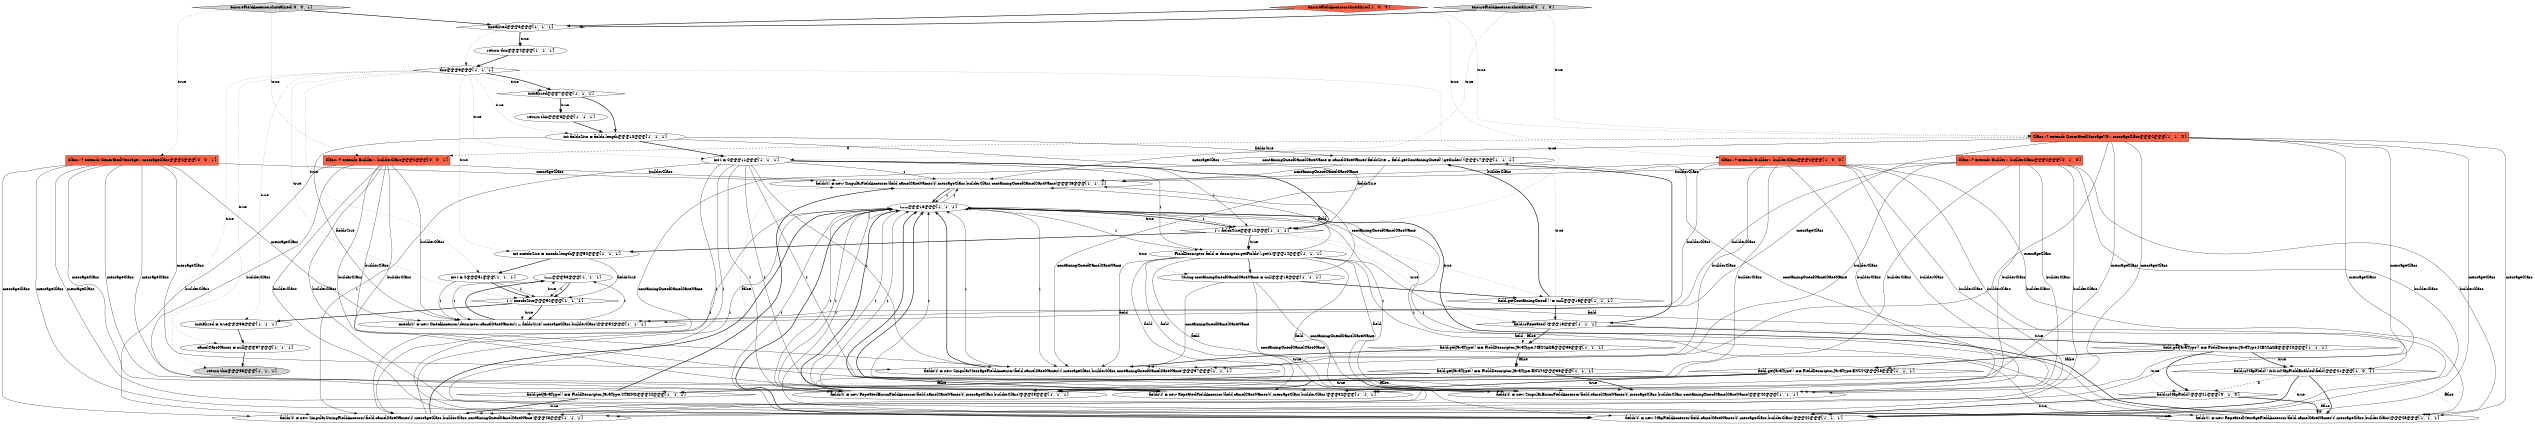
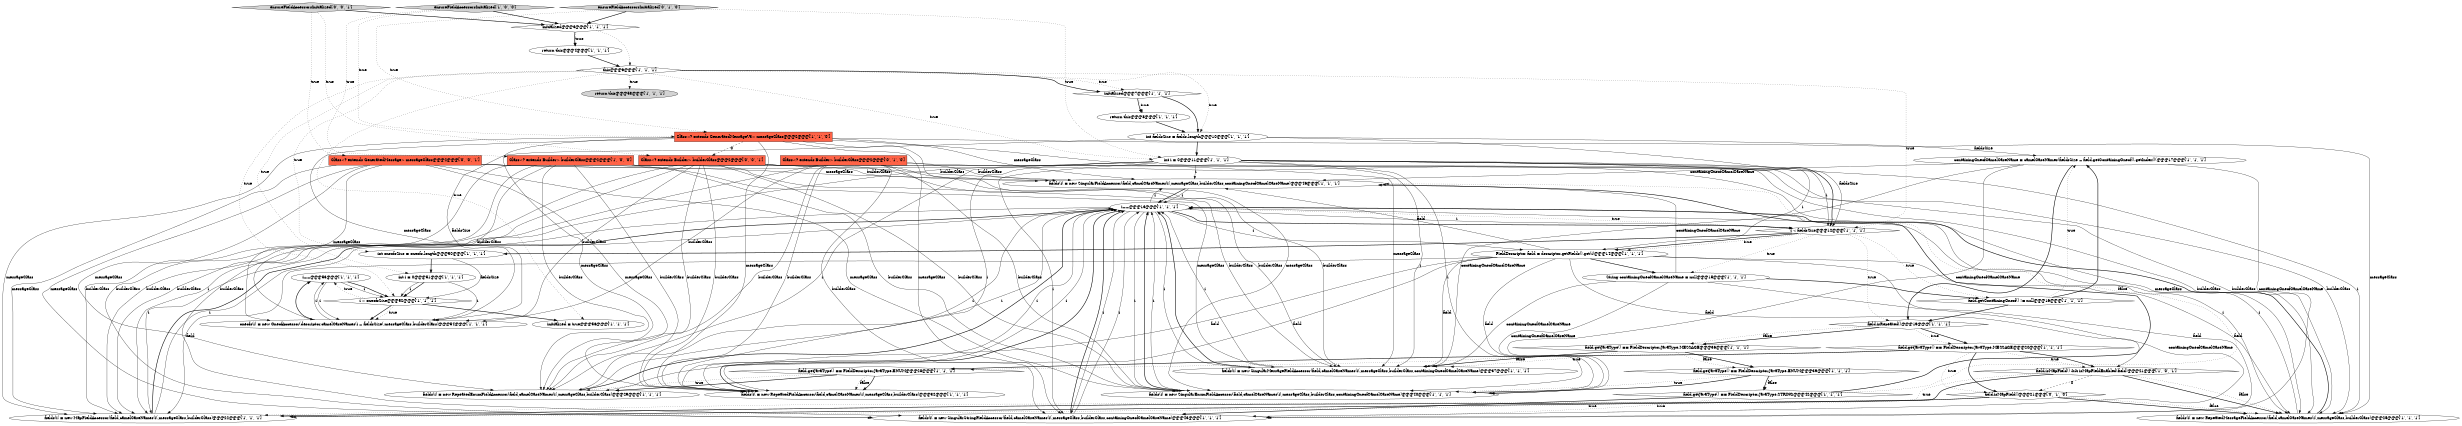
  digraph {
    node [fillcolor=white shape=ellipse style=filled]
    edge [style=solid]
    n1 [label="i++@@@53@@@['1', '1', '1']"]
    n2 [label="i < oneofsSize@@@52@@@['1', '1', '1']" shape=diamond]
    n3 [label="oneofs(i( = new OneofAccessor(descriptor,camelCaseNames(i + fieldsSize(,messageClass,builderClass)@@@54@@@['1', '1', '1']"]
    n4 [label="initialized = true@@@56@@@['1', '1', '1']"]
-   n5 [label="camelCaseNames = null@@@57@@@['1', '1', '1']"]
    n6 [label="return this@@@8@@@['1', '1', '1']"]
    n7 [label="int fieldsSize = fields.length@@@10@@@['1', '1', '1']"]
    n8 [label="containingOneofCamelCaseName = camelCaseNames(fieldsSize + field.getContainingOneof().getIndex()(@@@17@@@['1', '1', '1']"]
    n9 [label="i < fieldsSize@@@12@@@['1', '1', '1']" shape=diamond]
    n10 [label="int i = 0@@@11@@@['1', '1', '1']"]
    n11 [label="int oneofsSize = oneofs.length@@@50@@@['1', '1', '1']"]
    n12 [label="int i = 0@@@51@@@['1', '1', '1']"]
    n13 [fillcolor=lightgray label="return this@@@58@@@['1', '1', '1']"]
    n14 [label="field.isMapField()@@@21@@@['0', '1', '0']" shape=diamond]
    n15 [label="fields(i( = new MapFieldAccessor(field,camelCaseNames(i(,messageClass,builderClass)@@@22@@@['1', '1', '1']"]
    n16 [label="fields(i( = new RepeatedMessageFieldAccessor(field,camelCaseNames(i(,messageClass,builderClass)@@@25@@@['1', '1', '1']"]
    n17 [label="i++@@@13@@@['1', '1', '1']"]
    n18 [fillcolor=lightgray label="ensureFieldAccessorsInitialized['0', '1', '0']" shape=diamond]
    n19 [label="initialized@@@3@@@['1', '1', '1']" shape=diamond]
    n20 [fillcolor=tomato label="Class<? extends GeneratedMessageV3> messageClass@@@2@@@['1', '1', '0']" shape=box]
    n21 [label="this@@@6@@@['1', '1', '1']" shape=diamond]
    n22 [label="return this@@@4@@@['1', '1', '1']"]
    n23 [label="fields(i( = new SingularFieldAccessor(field,camelCaseNames(i(,messageClass,builderClass,containingOneofCamelCaseName)@@@46@@@['1', '1', '1']"]
    n24 [label="fields(i( = new SingularEnumFieldAccessor(field,camelCaseNames(i(,messageClass,builderClass,containingOneofCamelCaseName)@@@40@@@['1', '1', '1']"]
    n25 [label="fields(i( = new SingularStringFieldAccessor(field,camelCaseNames(i(,messageClass,builderClass,containingOneofCamelCaseName)@@@43@@@['1', '1', '1']"]
    n26 [label="fields(i( = new SingularMessageFieldAccessor(field,camelCaseNames(i(,messageClass,builderClass,containingOneofCamelCaseName)@@@37@@@['1', '1', '1']"]
    n27 [label="fields(i( = new RepeatedEnumFieldAccessor(field,camelCaseNames(i(,messageClass,builderClass)@@@29@@@['1', '1', '1']"]
    n28 [label="fields(i( = new RepeatedFieldAccessor(field,camelCaseNames(i(,messageClass,builderClass)@@@32@@@['1', '1', '1']"]
    n29 [fillcolor=tomato label="Class<? extends Builder> builderClass@@@2@@@['0', '0', '1']" shape=box]
    n30 [fillcolor=tomato label="Class<? extends Builder> builderClass@@@2@@@['0', '1', '0']" shape=box]
    n31 [label="FieldDescriptor field = descriptor.getFields().get(i)@@@14@@@['1', '1', '1']"]
    n32 [label="field.getContainingOneof() != null@@@16@@@['1', '1', '1']" shape=diamond]
    n33 [label="field.isRepeated()@@@19@@@['1', '1', '1']" shape=diamond]
    n34 [label="field.getJavaType() == FieldDescriptor.JavaType.MESSAGE@@@36@@@['1', '1', '1']" shape=diamond]
    n35 [label="field.getJavaType() == FieldDescriptor.JavaType.MESSAGE@@@20@@@['1', '1', '1']" shape=diamond]
    n36 [label="initialized@@@7@@@['1', '1', '1']" shape=diamond]
    n37 [label="String containingOneofCamelCaseName = null@@@15@@@['1', '1', '1']"]
    n38 [label="field.isMapField() && isMapFieldEnabled(field)@@@21@@@['1', '0', '1']" shape=diamond]
    n39 [fillcolor=tomato label="Class<? extends Builder> builderClass@@@2@@@['1', '0', '0']" shape=box]
    n40 [label="field.getJavaType() == FieldDescriptor.JavaType.STRING@@@42@@@['1', '1', '1']" shape=diamond]
    n41 [fillcolor=lightgray label="ensureFieldAccessorsInitialized['0', '0', '1']" shape=diamond]
    n42 [fillcolor=tomato label="Class<? extends GeneratedMessage> messageClass@@@2@@@['0', '0', '1']" shape=box]
    n43 [label="field.getJavaType() == FieldDescriptor.JavaType.ENUM@@@39@@@['1', '1', '1']" shape=diamond]
    n44 [label="field.getJavaType() == FieldDescriptor.JavaType.ENUM@@@28@@@['1', '1', '1']" shape=diamond]
-   n45 [fillcolor=tomato label="ensureFieldAccessorsInitialized['1', '0', '0']" shape=diamond]
+   n45 [fillcolor=lightgray label="ensureFieldAccessorsInitialized['1', '0', '0']" shape=diamond]
    n1 -> n2 [label=i]
    n1 -> n2 [style=bold]
    n1 -> n3 [label=i]
    n2 -> n1 [label=true style=dotted]
    n2 -> n3 [style=bold]
    n2 -> n3 [label=true style=dotted]
    n2 -> n4 [style=bold]
    n3 -> n1 [style=bold]
    n3 -> n1 [label=i]
-   n4 -> n5 [style=bold]
-   n5 -> n13 [style=bold]
    n6 -> n7 [style=bold]
    n7 -> n3 [label=fieldsSize]
    n7 -> n8 [label=fieldsSize]
    n7 -> n9 [label=fieldsSize]
    n7 -> n10 [style=bold]
    n8 -> n23 [label=containingOneofCamelCaseName]
    n8 -> n24 [label=containingOneofCamelCaseName]
    n8 -> n25 [label=containingOneofCamelCaseName]
    n8 -> n26 [label=containingOneofCamelCaseName]
    n8 -> n33 [style=bold]
    n9 -> n11 [style=bold]
    n9 -> n17 [label=true style=dotted]
    n9 -> n31 [style=bold]
    n9 -> n31 [label=true style=dotted]
    n9 -> n32 [label=true style=dotted]
    n9 -> n33 [label=true style=dotted]
    n9 -> n37 [label=true style=dotted]
    n10 -> n9 [label=i]
    n10 -> n9 [style=bold]
    n10 -> n15 [label=i]
    n10 -> n16 [label=i]
    n10 -> n23 [label=i]
    n10 -> n24 [label=i]
    n10 -> n25 [label=i]
    n10 -> n26 [label=i]
    n10 -> n27 [label=i]
    n10 -> n28 [label=i]
    n10 -> n31 [label=i]
    n11 -> n2 [label=fieldsSize]
    n11 -> n12 [style=bold]
    n12 -> n2 [style=bold]
    n12 -> n2 [label=i]
    n12 -> n3 [label=i]
    n14 -> n15 [style=bold]
    n14 -> n15 [label=true style=dotted]
    n14 -> n16 [style=bold]
    n14 -> n16 [label=false style=dotted]
    n15 -> n17 [style=bold]
    n15 -> n17 [label=i]
    n16 -> n17 [label=i]
    n16 -> n17 [style=bold]
    n17 -> n9 [style=bold]
    n17 -> n9 [label=i]
    n17 -> n15 [label=i]
    n17 -> n16 [label=i]
    n17 -> n23 [label=i]
    n17 -> n24 [label=i]
    n17 -> n25 [label=i]
    n17 -> n26 [label=i]
    n17 -> n27 [label=i]
    n17 -> n28 [label=i]
    n17 -> n31 [label=i]
    n18 -> n10 [label=true style=dotted]
    n18 -> n19 [style=bold]
    n18 -> n20 [label=true style=dotted]
    n19 -> n21 [style=dotted]
    n19 -> n22 [label=true style=dotted]
    n19 -> n22 [style=bold]
    n20 -> n3 [label=messageClass]
    n20 -> n15 [label=messageClass]
    n20 -> n16 [label=messageClass]
    n20 -> n23 [label=messageClass]
    n20 -> n24 [label=messageClass]
    n20 -> n25 [label=messageClass]
    n20 -> n26 [label=messageClass]
    n20 -> n27 [label=messageClass]
    n20 -> n28 [label=messageClass]
    n20 -> n29 [label=0 style=dashed]
    n21 -> n2 [label=true style=dotted]
    n21 -> n4 [label=true style=dotted]
-   n21 -> n5 [label=true style=dotted]
    n21 -> n7 [label=true style=dotted]
    n21 -> n9 [label=true style=dotted]
    n21 -> n10 [label=true style=dotted]
    n21 -> n11 [label=true style=dotted]
    n21 -> n12 [label=true style=dotted]
    n21 -> n13 [label=true style=dotted]
    n21 -> n36 [style=bold]
    n21 -> n36 [label=true style=dotted]
    n22 -> n21 [style=bold]
    n23 -> n17 [style=bold]
    n23 -> n17 [label=i]
    n24 -> n17 [style=bold]
    n24 -> n17 [label=i]
    n25 -> n17 [label=i]
    n25 -> n17 [style=bold]
    n26 -> n17 [style=bold]
    n26 -> n17 [label=i]
    n27 -> n17 [label=i]
    n27 -> n17 [style=bold]
    n28 -> n17 [label=i]
    n28 -> n17 [style=bold]
    n29 -> n3 [label=builderClass]
    n29 -> n15 [label=builderClass]
    n29 -> n16 [label=builderClass]
    n29 -> n23 [label=builderClass]
    n29 -> n24 [label=builderClass]
    n29 -> n25 [label=builderClass]
    n29 -> n26 [label=builderClass]
    n29 -> n27 [label=builderClass]
    n29 -> n28 [label=builderClass]
    n30 -> n3 [label=builderClass]
    n30 -> n15 [label=builderClass]
    n30 -> n16 [label=builderClass]
    n30 -> n23 [label=builderClass]
    n30 -> n24 [label=builderClass]
    n30 -> n25 [label=builderClass]
    n30 -> n26 [label=builderClass]
    n30 -> n27 [label=builderClass]
    n30 -> n28 [label=builderClass]
    n31 -> n15 [label=field]
    n31 -> n16 [label=field]
    n31 -> n23 [label=field]
    n31 -> n24 [label=field]
    n31 -> n25 [label=field]
    n31 -> n26 [label=field]
    n31 -> n27 [label=field]
    n31 -> n28 [label=field]
    n31 -> n37 [style=bold]
    n31 -> n38 [label=field]
    n32 -> n8 [label=true style=dotted]
    n32 -> n8 [style=bold]
    n32 -> n33 [style=bold]
    n33 -> n34 [style=bold]
    n33 -> n34 [label=false style=dotted]
    n33 -> n35 [style=bold]
    n33 -> n35 [label=true style=dotted]
    n34 -> n26 [label=true style=dotted]
    n34 -> n26 [style=bold]
    n34 -> n43 [style=bold]
    n34 -> n43 [label=false style=dotted]
    n35 -> n14 [label=true style=dotted]
    n35 -> n14 [style=bold]
    n35 -> n38 [label=true style=dotted]
    n35 -> n38 [style=bold]
    n35 -> n44 [label=false style=dotted]
    n35 -> n44 [style=bold]
    n36 -> n6 [style=bold]
    n36 -> n6 [label=true style=dotted]
    n36 -> n7 [style=bold]
    n37 -> n23 [label=containingOneofCamelCaseName]
    n37 -> n24 [label=containingOneofCamelCaseName]
    n37 -> n25 [label=containingOneofCamelCaseName]
    n37 -> n26 [label=containingOneofCamelCaseName]
    n37 -> n32 [style=bold]
    n38 -> n14 [label=0 style=dashed]
    n38 -> n15 [style=bold]
    n38 -> n15 [label=true style=dotted]
    n38 -> n16 [style=bold]
    n38 -> n16 [label=false style=dotted]
    n39 -> n3 [label=builderClass]
    n39 -> n15 [label=builderClass]
    n39 -> n16 [label=builderClass]
    n39 -> n23 [label=builderClass]
    n39 -> n24 [label=builderClass]
    n39 -> n25 [label=builderClass]
    n39 -> n26 [label=builderClass]
    n39 -> n27 [label=builderClass]
    n39 -> n28 [label=builderClass]
    n40 -> n23 [label=false style=dotted]
    n40 -> n23 [style=bold]
    n40 -> n25 [style=bold]
    n40 -> n25 [label=true style=dotted]
    n41 -> n19 [style=bold]
    n41 -> n29 [label=true style=dotted]
    n41 -> n42 [label=true style=dotted]
    n42 -> n3 [label=messageClass]
    n42 -> n15 [label=messageClass]
    n42 -> n16 [label=messageClass]
    n42 -> n23 [label=messageClass]
    n42 -> n24 [label=messageClass]
    n42 -> n25 [label=messageClass]
    n42 -> n26 [label=messageClass]
    n42 -> n27 [label=messageClass]
    n42 -> n28 [label=messageClass]
    n43 -> n24 [label=true style=dotted]
    n43 -> n24 [style=bold]
    n43 -> n40 [style=bold]
    n43 -> n40 [label=false style=dotted]
    n44 -> n27 [label=true style=dotted]
    n44 -> n27 [style=bold]
    n44 -> n28 [label=false style=dotted]
    n44 -> n28 [style=bold]
    n45 -> n19 [style=bold]
    n45 -> n20 [label=true style=dotted]
    n45 -> n39 [label=true style=dotted]
  }
